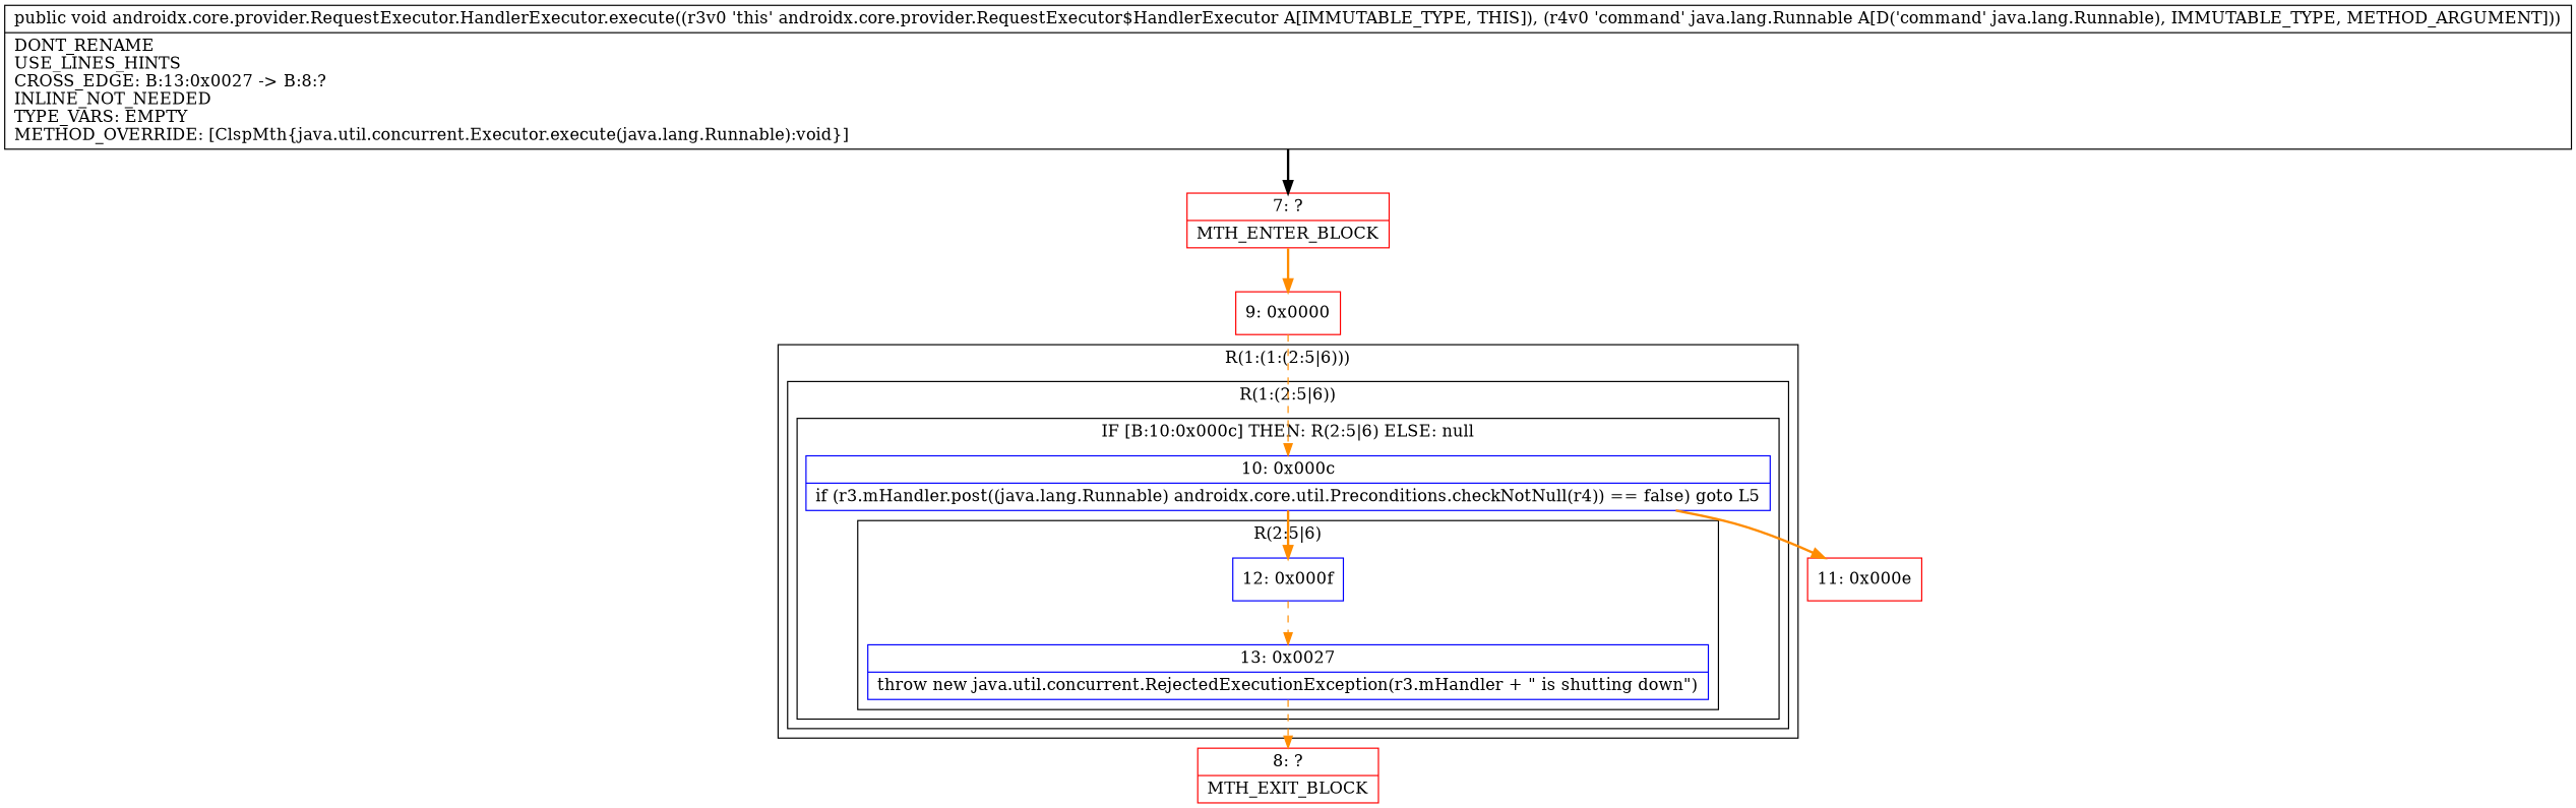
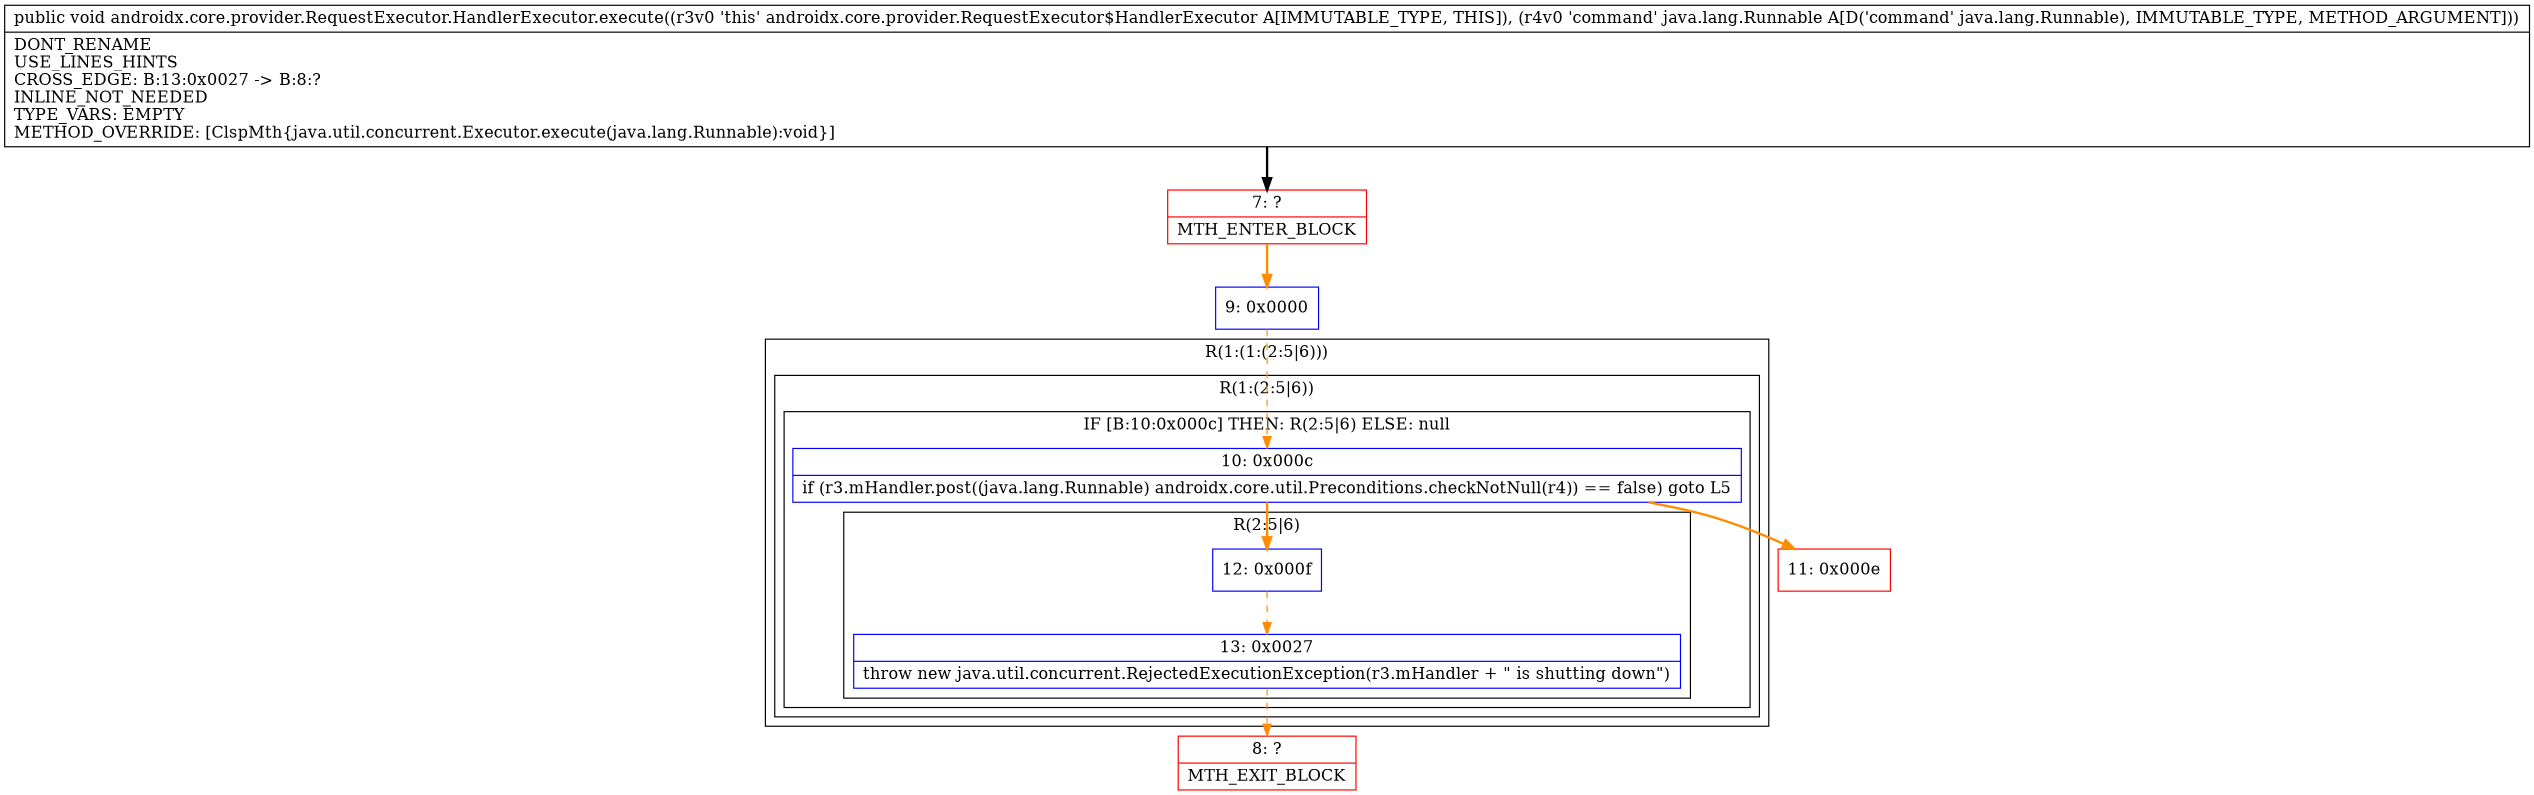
  digraph {
    node [color=red shape=record]
    edge [color=darkorange style=bold]
    n1 [color=blue label="{12\:\ 0x000f}"]
    n2 [color=blue label="{13\:\ 0x0027|throw new java.util.concurrent.RejectedExecutionException(r3.mHandler + \" is shutting down\")\l}"]
    n3 [color=blue label="{10\:\ 0x000c|if (r3.mHandler.post((java.lang.Runnable) androidx.core.util.Preconditions.checkNotNull(r4)) == false) goto L5\l}"]
    n4 [label="{8\:\ ?|MTH_EXIT_BLOCK\l}"]
    n5 [label="{11\:\ 0x000e}"]
    n6 [label="{7\:\ ?|MTH_ENTER_BLOCK\l}"]
-   n7 [label="{9\:\ 0x0000}"]
+   n7 [color=blue label="{9\:\ 0x0000}"]
    n8 [label="{public void androidx.core.provider.RequestExecutor.HandlerExecutor.execute((r3v0 'this' androidx.core.provider.RequestExecutor$HandlerExecutor A[IMMUTABLE_TYPE, THIS]), (r4v0 'command' java.lang.Runnable A[D('command' java.lang.Runnable), IMMUTABLE_TYPE, METHOD_ARGUMENT]))  | DONT_RENAME\lUSE_LINES_HINTS\lCROSS_EDGE: B:13:0x0027 \-\> B:8:?\lINLINE_NOT_NEEDED\lTYPE_VARS: EMPTY\lMETHOD_OVERRIDE: [ClspMth\{java.util.concurrent.Executor.execute(java.lang.Runnable):void\}]\l}" color=""]
    subgraph cluster_1 {
      label="R(1:(1:(2:5|6)))"
      subgraph cluster_2 {
        label="R(1:(2:5|6))"
        subgraph cluster_3 {
          label="IF [B:10:0x000c] THEN: R(2:5|6) ELSE: null"
          n3
          subgraph cluster_4 {
            label="R(2:5|6)"
            n1
            n2
          }
        }
      }
    }
    n1 -> n2 [style=dashed]
    n2 -> n4 [style=dashed]
    n3 -> n1
    n3 -> n5
    n6 -> n7
    n7 -> n3 [style=dashed]
    n8 -> n6 [color=black]
  }
